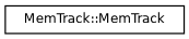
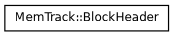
  digraph {
    rankdir=LR
-   n1 [color=black fillcolor=white fontname=Helvetica fontsize=10 height=0.2 label="MemTrack::MemTrack" shape=record style=filled width=0.4]
+   n1 [color=black fillcolor=white fontname=Helvetica fontsize=10 height=0.2 label="MemTrack::BlockHeader" shape=record style=filled width=0.4]
  }
